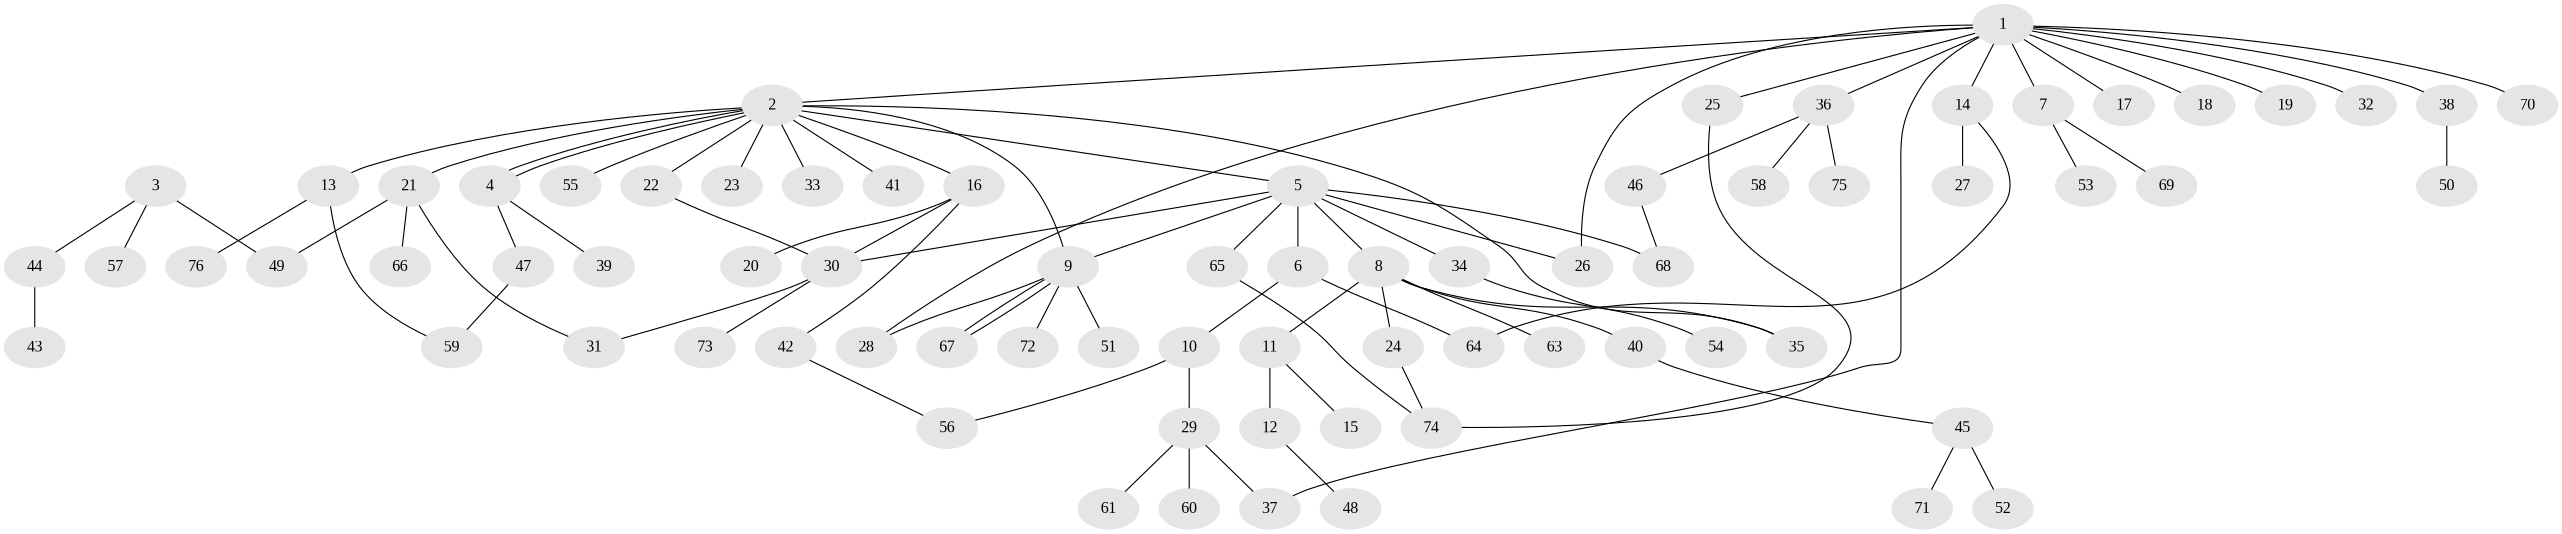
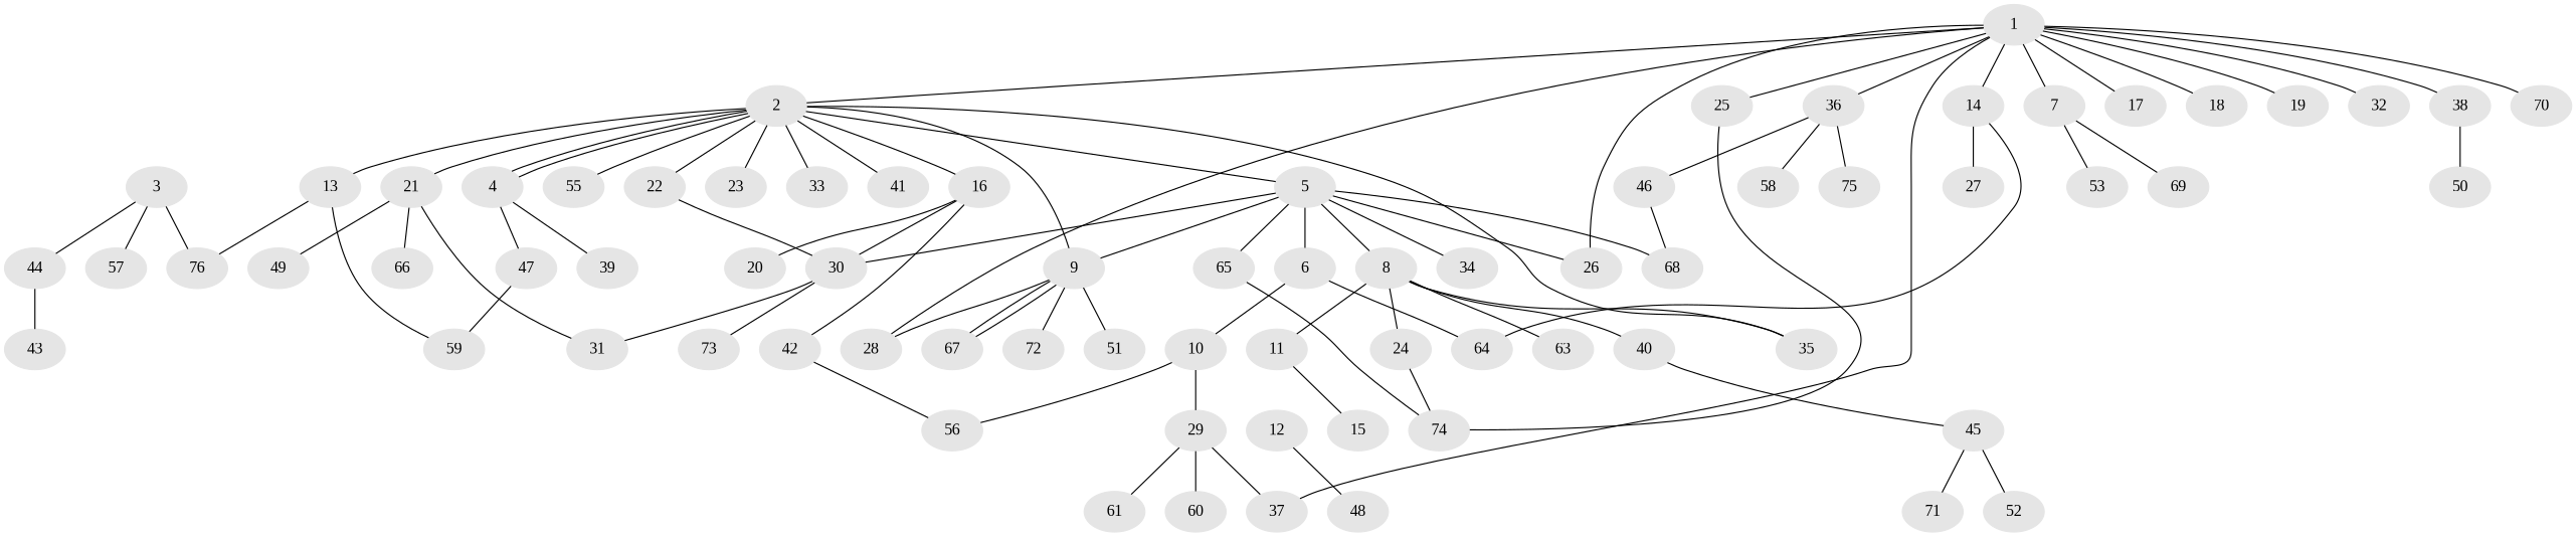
  graph {
    fontname="Liberation Serif"
    node [color=gray90 fontname="Liberation Serif" style=filled]
    edge [fontname="Liberation Serif"]
    1
    2
    7
    14
    17
    18
    19
    25
    26
    32
    36
    37
    38
    70
    28
    4
    5
    9
    13
    16
    21
    22
    23
    33
    35
    41
    55
    53
    69
    64
    27
    74
    46
    58
    75
    50
    3
    44
    49
    57
    39
    47
    6
    8
    30
    34
    65
    68
    51
    67
    72
    59
    76
    20
    42
    31
    66
    43
    10
    11
    24
    40
    63
    73
-   54
    29
    56
    12
    15
    45
    61
    60
    48
    52
    71
    1 -- 2
    1 -- 7
    1 -- 14
    1 -- 17
    1 -- 18
    1 -- 19
    1 -- 25
    1 -- 26
    1 -- 32
    1 -- 36
    1 -- 37
    1 -- 38
    1 -- 70
    1 -- 28
    2 -- 4
    2 -- 4
    2 -- 5
    2 -- 9
    2 -- 13
    2 -- 16
    2 -- 21
    2 -- 22
    2 -- 23
    2 -- 33
    2 -- 35
    2 -- 41
    2 -- 55
    7 -- 53
    7 -- 69
    14 -- 64
    14 -- 27
    25 -- 74
    36 -- 46
    36 -- 58
    36 -- 75
    38 -- 50
    4 -- 39
    4 -- 47
    5 -- 26
    5 -- 9
    5 -- 6
    5 -- 8
    5 -- 30
    5 -- 34
    5 -- 65
    5 -- 68
    9 -- 28
    9 -- 51
    9 -- 67
    9 -- 67
    9 -- 72
    13 -- 59
    13 -- 76
    16 -- 30
    16 -- 20
    16 -- 42
    21 -- 49
    21 -- 31
    21 -- 66
    22 -- 30
    46 -- 68
    3 -- 44
-   3 -- 49
+   3 -- 76
    3 -- 57
    44 -- 43
    47 -- 59
    6 -- 64
    6 -- 10
    8 -- 35
    8 -- 11
    8 -- 24
    8 -- 40
    8 -- 63
    30 -- 31
    30 -- 73
-   34 -- 54
    65 -- 74
    42 -- 56
    10 -- 29
    10 -- 56
-   11 -- 12
    11 -- 15
    24 -- 74
    40 -- 45
    29 -- 37
    29 -- 61
    29 -- 60
    12 -- 48
    45 -- 52
    45 -- 71
  }
